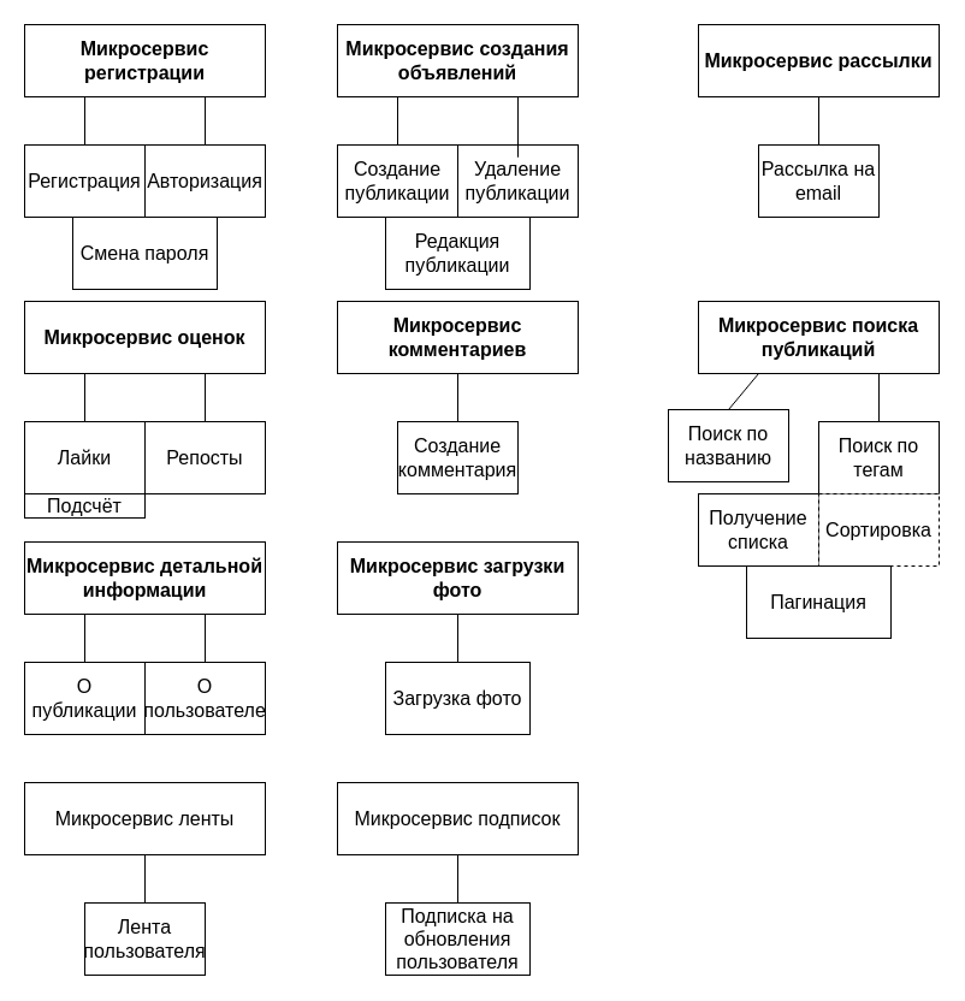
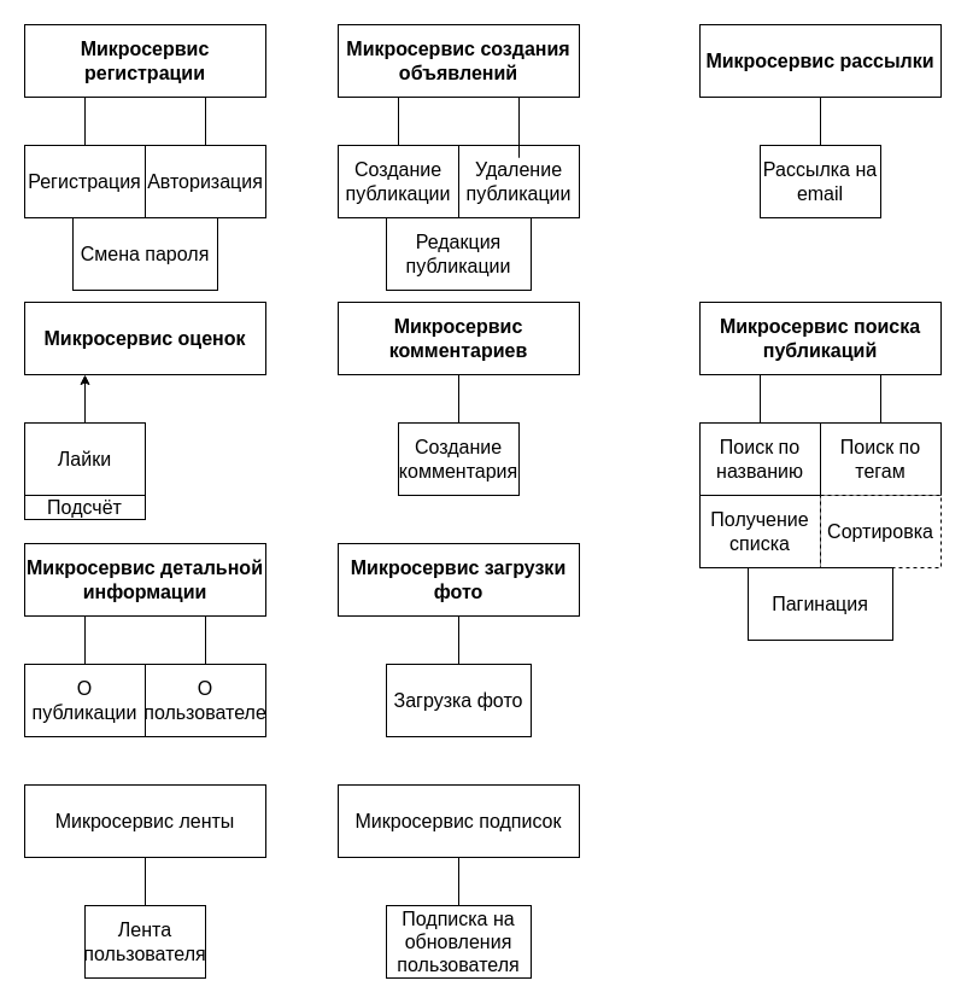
  <mxCell id="0" />
  <mxCell id="1" parent="0" />
  <mxCell id="2" style="edgeStyle=orthogonalEdgeStyle;rounded=0;orthogonalLoop=1;jettySize=auto;html=1;fontSize=16;" parent="1" edge="1"><mxGeometry relative="1" as="geometry"><mxPoint x="560" y="370" as="sourcePoint" /><mxPoint x="560" y="370" as="targetPoint" /></mxGeometry></mxCell>
  <mxCell id="3" value="&lt;b&gt;Микросервис регистрации&lt;/b&gt;" style="rounded=0;whiteSpace=wrap;html=1;fontSize=16;" vertex="1" parent="1"><mxGeometry x="20" y="20" width="200" height="60" as="geometry" /></mxCell>
  <mxCell id="4" value="&lt;b&gt;Микросервис создания объявлений&lt;/b&gt;" style="rounded=0;whiteSpace=wrap;html=1;fontSize=16;" vertex="1" parent="1"><mxGeometry x="280" y="20" width="200" height="60" as="geometry" /></mxCell>
  <mxCell id="5" value="Рассылка на email" style="rounded=0;whiteSpace=wrap;html=1;fontSize=16;" vertex="1" parent="1"><mxGeometry x="630" y="120" width="100" height="60" as="geometry" /></mxCell>
  <mxCell id="6" value="&lt;b&gt;Микросервис рассылки&lt;/b&gt;" style="rounded=0;whiteSpace=wrap;html=1;fontSize=16;" vertex="1" parent="1"><mxGeometry x="580" y="20" width="200" height="60" as="geometry" /></mxCell>
  <mxCell id="7" value="" style="endArrow=none;html=1;rounded=0;fontSize=16;entryX=0.5;entryY=1;entryDx=0;entryDy=0;exitX=0.5;exitY=0;exitDx=0;exitDy=0;" edge="1" parent="1" source="5" target="6"><mxGeometry width="50" height="50" relative="1" as="geometry"><mxPoint x="390" y="410" as="sourcePoint" /><mxPoint x="440" y="360" as="targetPoint" /><Array as="points" /></mxGeometry></mxCell>
  <mxCell id="8" value="" style="endArrow=none;html=1;rounded=0;fontSize=16;entryX=0.25;entryY=1;entryDx=0;entryDy=0;exitX=0.5;exitY=0;exitDx=0;exitDy=0;" edge="1" parent="1" source="9" target="3"><mxGeometry width="50" height="50" relative="1" as="geometry"><mxPoint x="70" y="410" as="sourcePoint" /><mxPoint x="90" y="390" as="targetPoint" /></mxGeometry></mxCell>
  <mxCell id="9" value="Регистрация" style="rounded=0;whiteSpace=wrap;html=1;fontSize=16;" vertex="1" parent="1"><mxGeometry x="20" y="120" width="100" height="60" as="geometry" /></mxCell>
  <mxCell id="10" value="Создание публикации" style="rounded=0;whiteSpace=wrap;html=1;fontSize=16;" vertex="1" parent="1"><mxGeometry x="280" y="120" width="100" height="60" as="geometry" /></mxCell>
  <mxCell id="11" value="Авторизация" style="rounded=0;whiteSpace=wrap;html=1;fontSize=16;" vertex="1" parent="1"><mxGeometry x="120" y="120" width="100" height="60" as="geometry" /></mxCell>
  <mxCell id="12" value="" style="endArrow=none;html=1;rounded=0;fontSize=16;entryX=0.75;entryY=1;entryDx=0;entryDy=0;exitX=0.5;exitY=0;exitDx=0;exitDy=0;" edge="1" parent="1" source="11" target="3"><mxGeometry width="50" height="50" relative="1" as="geometry"><mxPoint x="150" y="420" as="sourcePoint" /><mxPoint x="200" y="370" as="targetPoint" /></mxGeometry></mxCell>
  <mxCell id="13" value="Удаление публикации" style="rounded=0;whiteSpace=wrap;html=1;fontSize=16;" vertex="1" parent="1"><mxGeometry x="380" y="120" width="100" height="60" as="geometry" /></mxCell>
  <mxCell id="14" value="&lt;b&gt;Микросервис оценок&lt;/b&gt;" style="rounded=0;whiteSpace=wrap;html=1;fontSize=16;" vertex="1" parent="1"><mxGeometry x="20" y="250" width="200" height="60" as="geometry" /></mxCell>
  <mxCell id="15" value="Лайки" style="rounded=0;whiteSpace=wrap;html=1;fontSize=16;" vertex="1" parent="1"><mxGeometry x="20" y="350" width="100" height="60" as="geometry" /></mxCell>
- <mxCell id="16" value="Репосты" style="rounded=0;whiteSpace=wrap;html=1;fontSize=16;" vertex="1" parent="1"><mxGeometry x="120" y="350" width="100" height="60" as="geometry" /></mxCell>
- <mxCell id="17" value="" style="endArrow=none;html=1;rounded=0;fontSize=16;entryX=0.25;entryY=1;entryDx=0;entryDy=0;exitX=0.5;exitY=0;exitDx=0;exitDy=0;" edge="1" parent="1" source="15" target="14"><mxGeometry width="50" height="50" relative="1" as="geometry"><mxPoint x="60" y="350" as="sourcePoint" /><mxPoint x="110" y="300" as="targetPoint" /></mxGeometry></mxCell>
- <mxCell id="18" value="" style="endArrow=none;html=1;rounded=0;fontSize=16;entryX=0.75;entryY=1;entryDx=0;entryDy=0;exitX=0.5;exitY=0;exitDx=0;exitDy=0;" edge="1" parent="1" source="16" target="14"><mxGeometry width="50" height="50" relative="1" as="geometry"><mxPoint x="270" y="320" as="sourcePoint" /><mxPoint x="220" y="300" as="targetPoint" /></mxGeometry></mxCell>
+ <mxCell id="17" value="" style="endArrow=classic;html=1;rounded=0;fontSize=16;entryX=0.25;entryY=1;entryDx=0;entryDy=0;exitX=0.5;exitY=0;exitDx=0;exitDy=0;" edge="1" parent="1" source="15" target="14"><mxGeometry width="50" height="50" relative="1" as="geometry"><mxPoint x="60" y="350" as="sourcePoint" /><mxPoint x="110" y="300" as="targetPoint" /></mxGeometry></mxCell>
  <mxCell id="19" value="&lt;b&gt;Микросервис комментариев&lt;/b&gt;" style="rounded=0;whiteSpace=wrap;html=1;fontSize=16;" vertex="1" parent="1"><mxGeometry x="280" y="250" width="200" height="60" as="geometry" /></mxCell>
  <mxCell id="20" value="&lt;b&gt;Микросервис поиска публикаций&lt;/b&gt;" style="rounded=0;whiteSpace=wrap;html=1;fontSize=16;" vertex="1" parent="1"><mxGeometry x="580" y="250" width="200" height="60" as="geometry" /></mxCell>
- <mxCell id="21" value="Поиск по названию" style="rounded=0;whiteSpace=wrap;html=1;fontSize=16;" vertex="1" parent="1"><mxGeometry x="555" y="340" width="100" height="60" as="geometry" /></mxCell>
+ <mxCell id="21" value="Поиск по названию" style="rounded=0;whiteSpace=wrap;html=1;fontSize=16;" vertex="1" parent="1"><mxGeometry x="580" y="350" width="100" height="60" as="geometry" /></mxCell>
  <mxCell id="22" value="Поиск по тегам" style="rounded=0;whiteSpace=wrap;html=1;fontSize=16;" vertex="1" parent="1"><mxGeometry x="680" y="350" width="100" height="60" as="geometry" /></mxCell>
  <mxCell id="23" value="Получение списка" style="rounded=0;whiteSpace=wrap;html=1;fontSize=16;" vertex="1" parent="1"><mxGeometry x="580" y="410" width="100" height="60" as="geometry" /></mxCell>
  <mxCell id="24" value="Сортировка" style="rounded=0;whiteSpace=wrap;html=1;fontSize=16;dashed=1;" vertex="1" parent="1"><mxGeometry x="680" y="410" width="100" height="60" as="geometry" /></mxCell>
  <mxCell id="25" value="" style="endArrow=none;html=1;rounded=0;fontSize=16;entryX=0.25;entryY=1;entryDx=0;entryDy=0;exitX=0.5;exitY=0;exitDx=0;exitDy=0;" edge="1" parent="1" source="21" target="20"><mxGeometry width="50" height="50" relative="1" as="geometry"><mxPoint x="620" y="350" as="sourcePoint" /><mxPoint x="670" y="300" as="targetPoint" /></mxGeometry></mxCell>
  <mxCell id="26" value="" style="endArrow=none;html=1;rounded=0;fontSize=16;entryX=0.75;entryY=1;entryDx=0;entryDy=0;exitX=0.5;exitY=0;exitDx=0;exitDy=0;" edge="1" parent="1" source="22" target="20"><mxGeometry width="50" height="50" relative="1" as="geometry"><mxPoint x="530" y="410" as="sourcePoint" /><mxPoint x="580" y="360" as="targetPoint" /></mxGeometry></mxCell>
  <mxCell id="27" value="" style="endArrow=none;html=1;rounded=0;fontSize=16;entryX=0.25;entryY=1;entryDx=0;entryDy=0;exitX=0.5;exitY=0;exitDx=0;exitDy=0;" edge="1" parent="1" source="10" target="4"><mxGeometry width="50" height="50" relative="1" as="geometry"><mxPoint x="430" y="410" as="sourcePoint" /><mxPoint x="480" y="360" as="targetPoint" /></mxGeometry></mxCell>
  <mxCell id="28" value="" style="endArrow=none;html=1;rounded=0;fontSize=16;entryX=0.75;entryY=1;entryDx=0;entryDy=0;" edge="1" parent="1" target="4"><mxGeometry width="50" height="50" relative="1" as="geometry"><mxPoint x="430" y="90" as="sourcePoint" /><mxPoint x="480" y="360" as="targetPoint" /><Array as="points"><mxPoint x="430" y="130" /></Array></mxGeometry></mxCell>
  <mxCell id="29" value="" style="endArrow=none;html=1;rounded=0;fontSize=16;entryX=0.5;entryY=1;entryDx=0;entryDy=0;exitX=0.5;exitY=0;exitDx=0;exitDy=0;" edge="1" parent="1" source="30" target="19"><mxGeometry width="50" height="50" relative="1" as="geometry"><mxPoint x="380" y="340" as="sourcePoint" /><mxPoint x="480" y="360" as="targetPoint" /><Array as="points" /></mxGeometry></mxCell>
  <mxCell id="30" value="Создание комментария" style="rounded=0;whiteSpace=wrap;html=1;fontSize=16;" vertex="1" parent="1"><mxGeometry x="330" y="350" width="100" height="60" as="geometry" /></mxCell>
  <mxCell id="31" value="&lt;b&gt;Микросервис детальной информации&lt;/b&gt;" style="rounded=0;whiteSpace=wrap;html=1;fontSize=16;" vertex="1" parent="1"><mxGeometry x="20" y="450" width="200" height="60" as="geometry" /></mxCell>
  <mxCell id="32" value="О публикации" style="rounded=0;whiteSpace=wrap;html=1;fontSize=16;" vertex="1" parent="1"><mxGeometry x="20" y="550" width="100" height="60" as="geometry" /></mxCell>
  <mxCell id="33" value="О пользователе" style="rounded=0;whiteSpace=wrap;html=1;fontSize=16;" vertex="1" parent="1"><mxGeometry x="120" y="550" width="100" height="60" as="geometry" /></mxCell>
  <mxCell id="34" value="" style="endArrow=none;html=1;rounded=0;fontSize=16;entryX=0.25;entryY=1;entryDx=0;entryDy=0;exitX=0.5;exitY=0;exitDx=0;exitDy=0;" edge="1" parent="1" source="32" target="31"><mxGeometry width="50" height="50" relative="1" as="geometry"><mxPoint x="430" y="370" as="sourcePoint" /><mxPoint x="480" y="320" as="targetPoint" /></mxGeometry></mxCell>
  <mxCell id="35" value="" style="endArrow=none;html=1;rounded=0;fontSize=16;entryX=0.75;entryY=1;entryDx=0;entryDy=0;exitX=0.5;exitY=0;exitDx=0;exitDy=0;" edge="1" parent="1" source="33" target="31"><mxGeometry width="50" height="50" relative="1" as="geometry"><mxPoint x="430" y="370" as="sourcePoint" /><mxPoint x="480" y="320" as="targetPoint" /></mxGeometry></mxCell>
  <mxCell id="36" value="Смена пароля" style="rounded=0;whiteSpace=wrap;html=1;fontSize=16;" vertex="1" parent="1"><mxGeometry x="60" y="180" width="120" height="60" as="geometry" /></mxCell>
  <mxCell id="37" value="Пагинация" style="rounded=0;whiteSpace=wrap;html=1;fontSize=16;" vertex="1" parent="1"><mxGeometry x="620" y="470" width="120" height="60" as="geometry" /></mxCell>
  <mxCell id="38" value="&lt;b&gt;Микросервис загрузки фото&lt;/b&gt;" style="rounded=0;whiteSpace=wrap;html=1;fontSize=16;" vertex="1" parent="1"><mxGeometry x="280" y="450" width="200" height="60" as="geometry" /></mxCell>
  <mxCell id="39" value="Загрузка фото" style="rounded=0;whiteSpace=wrap;html=1;fontSize=16;" vertex="1" parent="1"><mxGeometry x="320" y="550" width="120" height="60" as="geometry" /></mxCell>
  <mxCell id="40" value="Редакция публикации" style="rounded=0;whiteSpace=wrap;html=1;fontSize=16;" vertex="1" parent="1"><mxGeometry x="320" y="180" width="120" height="60" as="geometry" /></mxCell>
  <mxCell id="41" value="" style="endArrow=none;html=1;rounded=0;fontSize=16;entryX=0.5;entryY=1;entryDx=0;entryDy=0;exitX=0.5;exitY=0;exitDx=0;exitDy=0;" edge="1" parent="1" source="39" target="38"><mxGeometry width="50" height="50" relative="1" as="geometry"><mxPoint x="430" y="350" as="sourcePoint" /><mxPoint x="480" y="300" as="targetPoint" /></mxGeometry></mxCell>
  <mxCell id="42" value="Подсчёт" style="rounded=0;whiteSpace=wrap;html=1;fontSize=16;" vertex="1" parent="1"><mxGeometry x="20" y="410" width="100" height="20" as="geometry" /></mxCell>
  <mxCell id="43" value="Микросервис ленты" style="rounded=0;whiteSpace=wrap;html=1;fontSize=16;" vertex="1" parent="1"><mxGeometry x="20" y="650" width="200" height="60" as="geometry" /></mxCell>
  <mxCell id="44" value="Лента пользователя" style="rounded=0;whiteSpace=wrap;html=1;fontSize=16;" vertex="1" parent="1"><mxGeometry x="70" y="750" width="100" height="60" as="geometry" /></mxCell>
  <mxCell id="45" value="" style="endArrow=none;html=1;rounded=0;fontSize=16;entryX=0.5;entryY=1;entryDx=0;entryDy=0;exitX=0.5;exitY=0;exitDx=0;exitDy=0;" edge="1" parent="1" source="44" target="43"><mxGeometry width="50" height="50" relative="1" as="geometry"><mxPoint x="430" y="740" as="sourcePoint" /><mxPoint x="480" y="690" as="targetPoint" /></mxGeometry></mxCell>
  <mxCell id="46" value="Микросервис подписок" style="rounded=0;whiteSpace=wrap;html=1;fontSize=16;" vertex="1" parent="1"><mxGeometry x="280" y="650" width="200" height="60" as="geometry" /></mxCell>
  <mxCell id="47" value="Подписка на обновления пользователя" style="rounded=0;whiteSpace=wrap;html=1;fontSize=16;" vertex="1" parent="1"><mxGeometry x="320" y="750" width="120" height="60" as="geometry" /></mxCell>
  <mxCell id="48" value="" style="endArrow=none;html=1;rounded=0;fontSize=16;entryX=0.5;entryY=1;entryDx=0;entryDy=0;exitX=0.5;exitY=0;exitDx=0;exitDy=0;" edge="1" parent="1" source="47" target="46"><mxGeometry width="50" height="50" relative="1" as="geometry"><mxPoint x="430" y="520" as="sourcePoint" /><mxPoint x="480" y="470" as="targetPoint" /></mxGeometry></mxCell>
